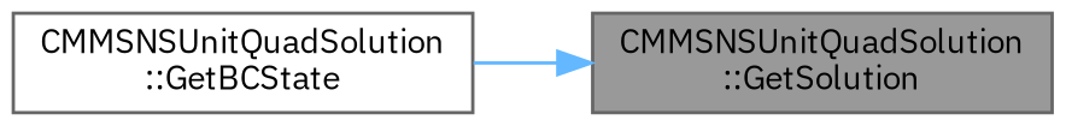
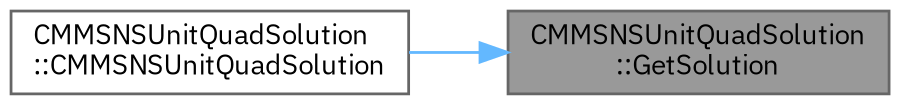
  digraph {
    rankdir=RL
    fontname="IBM Plex Sans"
    node [fontname="IBM Plex Sans" fontsize=10 shape=box style=filled]
    n1 [color=gray40 fillcolor=grey60 fontcolor=black height=0.2 label="CMMSNSUnitQuadSolution\l::GetSolution" width=0.4]
-   n2 [color=grey40 fillcolor=white height=0.2 label="CMMSNSUnitQuadSolution\l::GetBCState" width=0.4]
+   n2 [color=grey40 fillcolor=white height=0.2 label="CMMSNSUnitQuadSolution\l::CMMSNSUnitQuadSolution" width=0.4]
    n1 -> n2 [color=steelblue1 dir=back fontname="IBM Plex Sans" fontsize=10 labelfontname=Helvetica labelfontsize=10 style=solid]
  }
